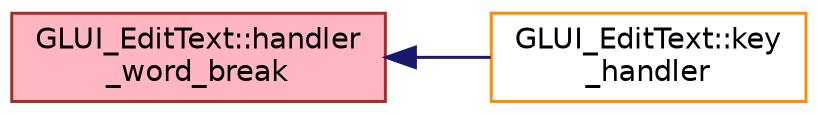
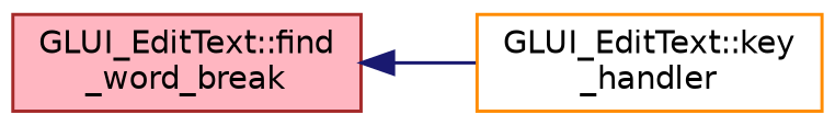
  digraph {
    rankdir=LR
    node [fontname=Helvetica fontsize=10 shape=record style=filled]
-   n1 [color=brown fillcolor=lightpink fontcolor=black height=0.2 label="GLUI_EditText::handler\l_word_break" width=0.4]
+   n1 [color=brown fillcolor=lightpink fontcolor=black height=0.2 label="GLUI_EditText::find\l_word_break" width=0.4]
    n2 [color=darkorange fillcolor=white height=0.2 label="GLUI_EditText::key\l_handler" width=0.4]
    n1 -> n2 [color=midnightblue dir=back fontname=Helvetica fontsize=10 labelfontname=Helvetica labelfontsize=10 style=solid]
  }
